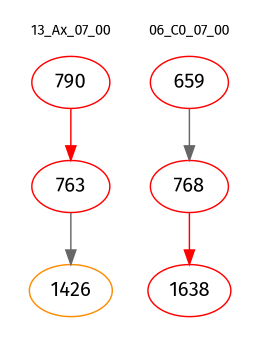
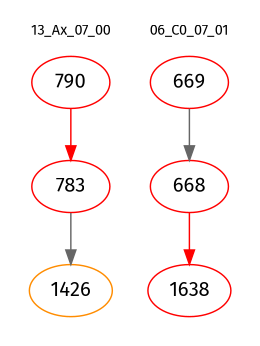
  digraph {
    fontname="Fira Sans"
    node [color=red fontname="Fira Sans"]
    edge [color=red fontname="Fira Sans"]
    n1 [label=790]
-   n2 [label=763]
+   n2 [label=783]
    n3 [color=darkorange label=1426]
-   n4 [label=659]
-   n5 [label=768]
+   n4 [label=669]
+   n5 [label=668]
    n6 [label=1638]
    subgraph cluster_1 {
      color=white
      fontsize=10
      label="13_Ax_07_00"
      n1
      n2
      n3
    }
    subgraph cluster_2 {
      color=white
      fontsize=10
-     label="06_C0_07_00"
+     label="06_C0_07_01"
      n4
      n5
      n6
    }
    n1 -> n2
    n2 -> n3 [color=gray40]
    n4 -> n5 [color=gray40]
    n5 -> n6
  }
